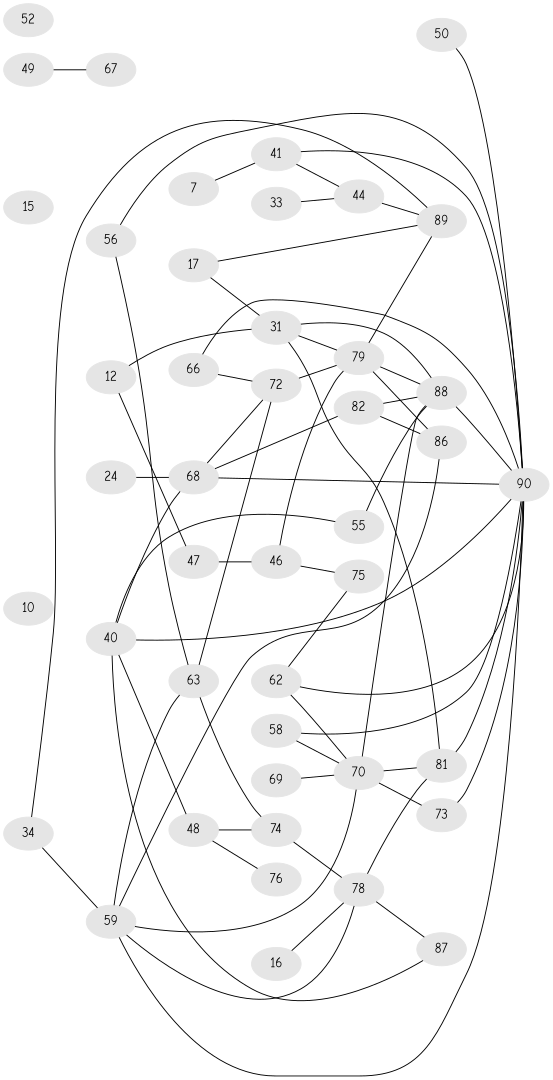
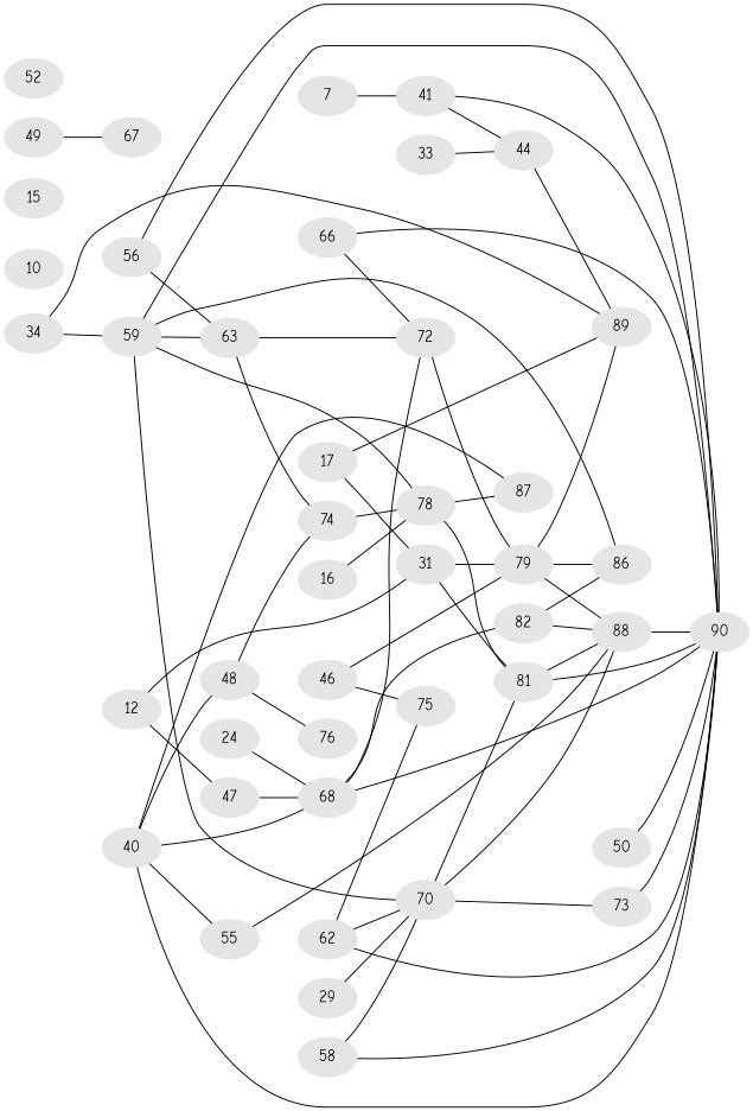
  graph {
    fontname="Comic Neue"
    rankdir=LR
    node [color=gray90 fontname="Comic Neue" style=filled]
    edge [fontname="Comic Neue"]
    7
    41
    44 [super="+29"]
    90 [super="+61+84+60"]
    10
    12
    31
    47
    79 [super="+71"]
    81 [super="+22+77+65"]
    68 [super="+35+64"]
    15
    78 [super="+13"]
    87
    16
    17
    89
    72 [super="+23"]
    82
    24
    88 [super="+85+25"]
    86
    33
    59 [super="+3+4+37"]
    63 [super="+30"]
    70 [super="+36"]
    34
    40 [super="+38"]
    48 [super="+28"]
    55
    74 [super="+32"]
    76
    46
    75
    49
    67
    50
    52
    56
    73
    58
    62
    66 [super="+51"]
-   69
+   69 [label=29]
    7 -- 41
    41 -- 44 [weight=2]
    41 -- 90
    44 -- 89
    12 -- 31
    12 -- 47
    31 -- 79
    31 -- 81
-   47 -- 46
+   47 -- 68
    79 -- 89
    79 -- 88 [weight=2]
    79 -- 86
    81 -- 90 [weight=2]
-   31 -- 88
+   81 -- 88
    68 -- 90 [weight=2]
    68 -- 72
    68 -- 82
    78 -- 81 [weight=2]
    78 -- 87
    16 -- 78
    17 -- 31
    17 -- 89
    72 -- 79
    82 -- 88
    82 -- 86
    24 -- 68
    88 -- 90 [weight=4]
    33 -- 44
    59 -- 90 [weight=2]
    59 -- 78
    59 -- 86
    59 -- 63
    59 -- 70 [weight=2]
    63 -- 72
    63 -- 74
    70 -- 81
    70 -- 88
    70 -- 73
    34 -- 89
    34 -- 59
    40 -- 90
    40 -- 68
    40 -- 87
    40 -- 48
    40 -- 55
    48 -- 74 [weight=2]
    48 -- 76
    55 -- 88
    74 -- 78
    46 -- 79
    46 -- 75
    49 -- 67
    50 -- 90
    56 -- 90
    56 -- 63
    73 -- 90
    58 -- 90
    58 -- 70
    62 -- 90
    62 -- 70
    62 -- 75
    66 -- 90 [weight=2]
    66 -- 72
    69 -- 70
  }
